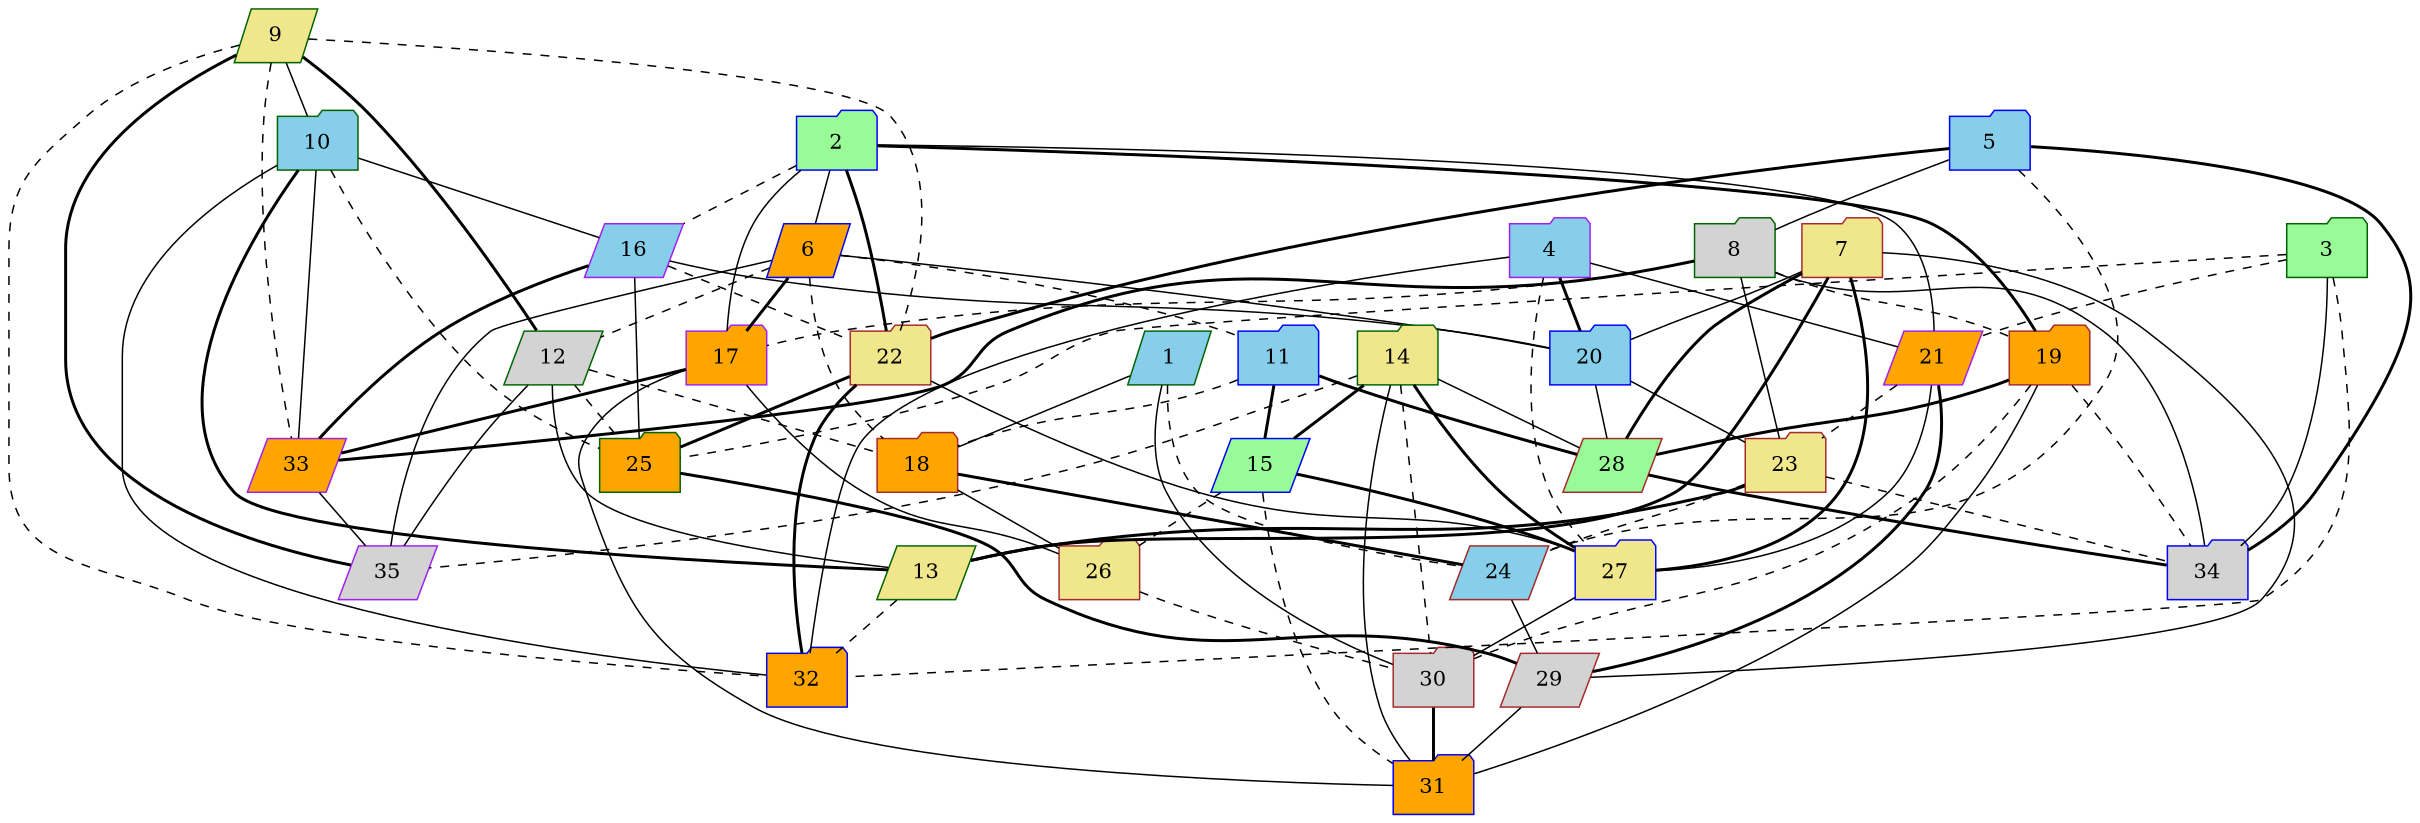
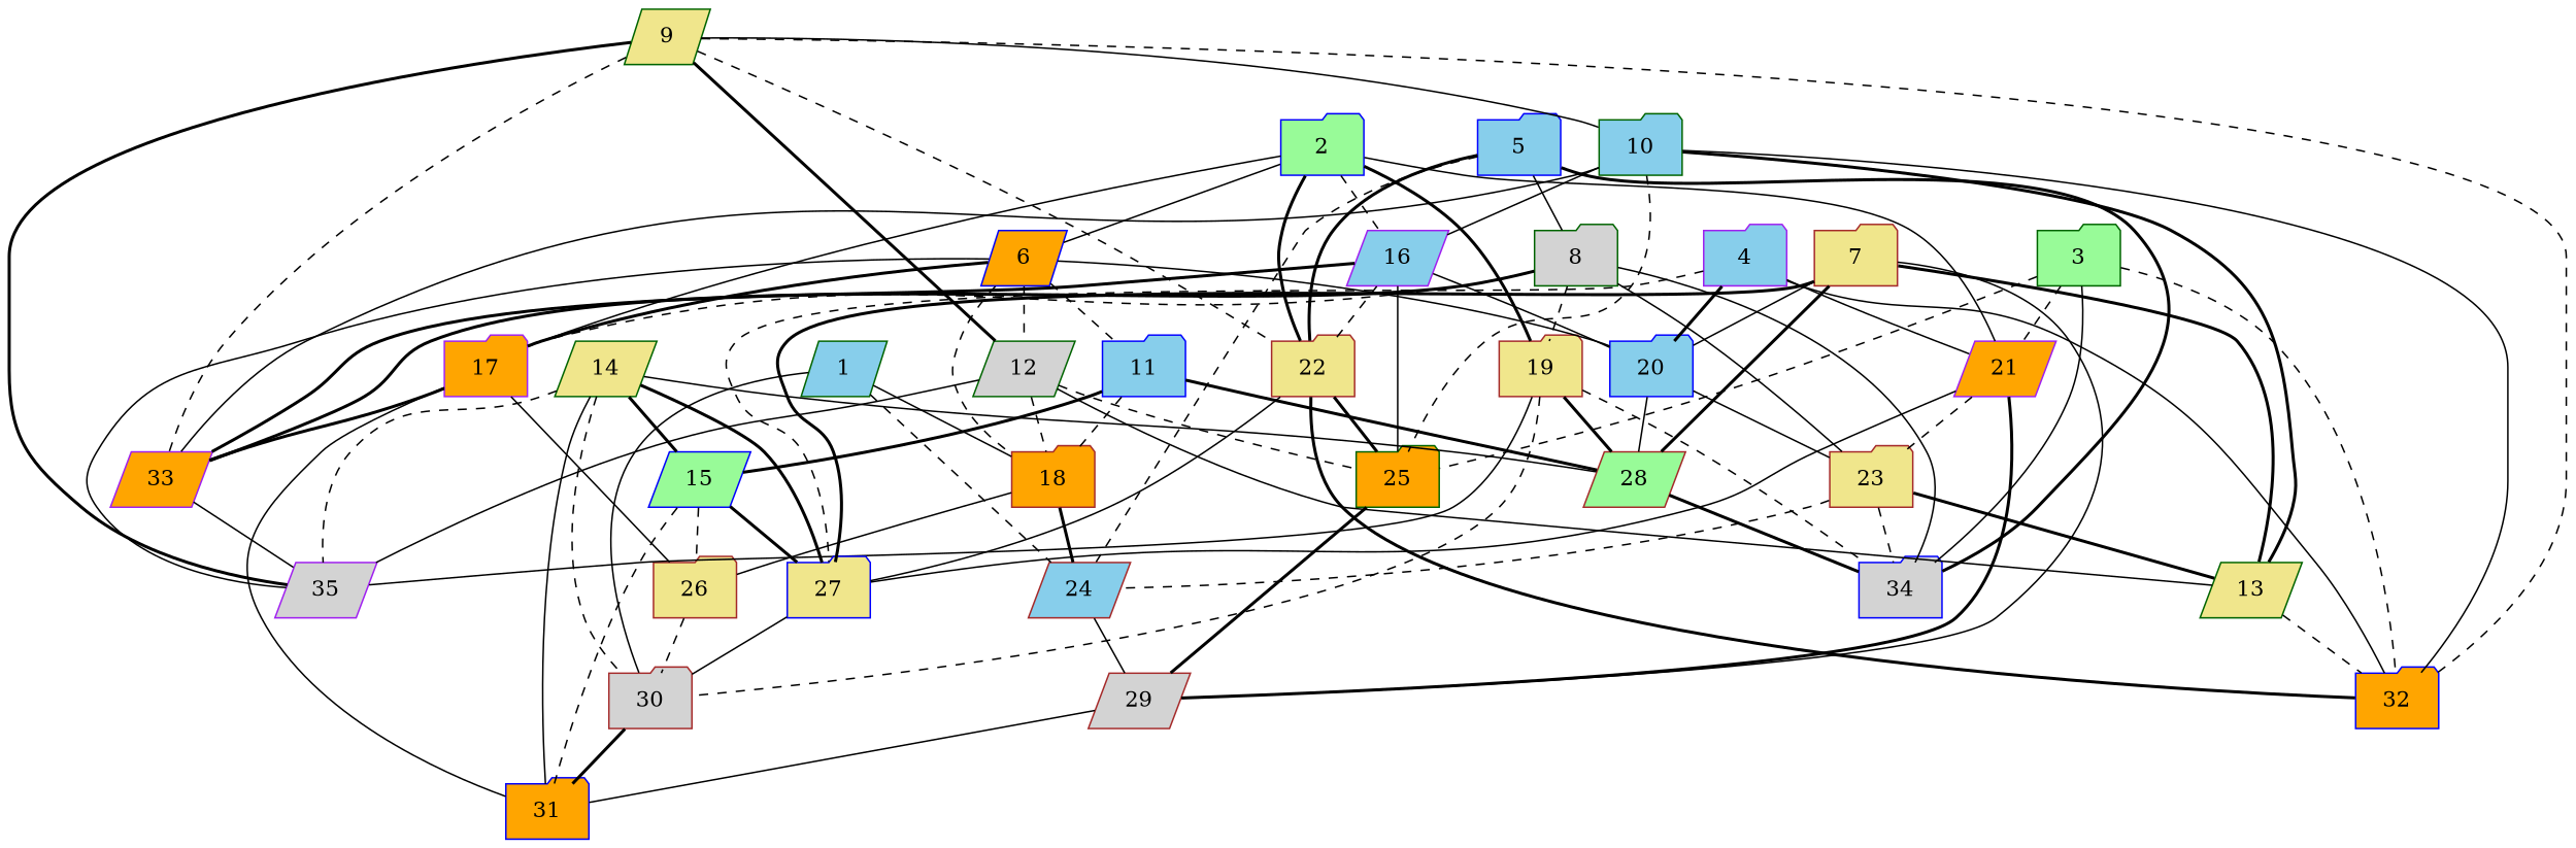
  graph {
    node [color=brown fillcolor=orange shape=folder style=filled]
    edge [style=solid weight=1.0]
    1 [color=darkgreen fillcolor=skyblue shape=parallelogram]
    18
    24 [fillcolor=skyblue shape=parallelogram]
    30 [fillcolor=lightgrey]
    26 [fillcolor=khaki]
    29 [fillcolor=lightgrey shape=parallelogram]
    31 [color=blue]
    2 [color=blue fillcolor=palegreen]
    6 [color=blue shape=parallelogram]
    16 [color=purple fillcolor=skyblue shape=parallelogram]
    17 [color=purple]
-   19
+   19 [fillcolor=khaki]
    21 [color=purple shape=parallelogram]
    22 [fillcolor=khaki]
    20 [color=blue fillcolor=skyblue]
    11 [color=blue fillcolor=skyblue]
    12 [color=darkgreen fillcolor=lightgrey shape=parallelogram]
    35 [color=purple fillcolor=lightgrey shape=parallelogram]
    25 [color=darkgreen]
    33 [color=purple shape=parallelogram]
    34 [color=blue fillcolor=lightgrey]
    28 [fillcolor=palegreen shape=parallelogram]
    27 [color=blue fillcolor=khaki]
    23 [fillcolor=khaki]
    32 [color=blue]
    3 [color=darkgreen fillcolor=palegreen]
    4 [color=purple fillcolor=skyblue]
    5 [color=blue fillcolor=skyblue]
    8 [color=darkgreen fillcolor=lightgrey]
    15 [color=blue fillcolor=palegreen shape=parallelogram]
    13 [color=darkgreen fillcolor=khaki shape=parallelogram]
    7 [fillcolor=khaki]
    9 [color=darkgreen fillcolor=khaki shape=parallelogram]
    10 [color=darkgreen fillcolor=skyblue]
-   14 [color=darkgreen fillcolor=khaki]
+   14 [color=darkgreen fillcolor=khaki shape=parallelogram]
    1 -- 18
    1 -- 24 [style=dashed weight=2.0]
    1 -- 30
    18 -- 24 [style=bold]
    18 -- 26
    24 -- 29
    30 -- 31 [style=bold]
    26 -- 30 [style=dashed]
    29 -- 31 [weight=2.0]
    2 -- 6
    2 -- 16 [style=dashed]
    2 -- 17
    2 -- 19 [style=bold]
    2 -- 21
    2 -- 22 [style=bold]
    6 -- 18 [style=dashed]
    6 -- 17 [style=bold]
    6 -- 20
    6 -- 11 [style=dashed]
    6 -- 12 [style=dashed]
    6 -- 35
    16 -- 22 [style=dashed]
    16 -- 20
    16 -- 25
    16 -- 33 [style=bold]
    17 -- 26
    17 -- 31
    17 -- 33 [style=bold]
    19 -- 30 [style=dashed]
-   19 -- 31
+   19 -- 35
    19 -- 34 [style=dashed]
    19 -- 28 [style=bold]
    21 -- 29 [style=bold]
    21 -- 27
    21 -- 23 [style=dashed]
    22 -- 25 [style=bold weight=2.0]
    22 -- 27
    22 -- 32 [style=bold]
    20 -- 28
    20 -- 23
    11 -- 18 [style=dashed]
    11 -- 28 [style=bold]
    11 -- 15 [style=bold]
    12 -- 18 [style=dashed]
    12 -- 35
    12 -- 25 [style=dashed]
    12 -- 13
    25 -- 29 [style=bold]
    33 -- 35
    28 -- 34 [style=bold]
    27 -- 30
    23 -- 24 [style=dashed]
    23 -- 34 [style=dashed]
    23 -- 13 [style=bold]
    3 -- 21 [style=dashed]
    3 -- 25 [style=dashed]
    3 -- 34
    3 -- 32 [style=dashed]
    4 -- 21
    4 -- 20 [style=bold]
    4 -- 27 [style=dashed]
    4 -- 32
    5 -- 24 [style=dashed]
    5 -- 22 [style=bold]
    5 -- 34 [style=bold]
    5 -- 8
    8 -- 17 [style=dashed]
    8 -- 19 [style=dashed]
    8 -- 33 [style=bold]
    8 -- 34
    8 -- 23
    15 -- 26 [style=dashed]
    15 -- 31 [style=dashed]
    15 -- 27 [style=bold weight=2.0]
    13 -- 32 [style=dashed]
    7 -- 29
    7 -- 20
    7 -- 28 [style=bold]
    7 -- 27 [style=bold]
    7 -- 13 [style=bold]
    9 -- 22 [style=dashed]
    9 -- 12 [style=bold]
    9 -- 35 [style=bold]
    9 -- 33 [style=dashed]
    9 -- 32 [style=dashed]
    9 -- 10
    10 -- 16
    10 -- 25 [style=dashed]
    10 -- 33
    10 -- 32
    10 -- 13 [style=bold]
    14 -- 30 [style=dashed]
    14 -- 31
    14 -- 35 [style=dashed]
    14 -- 28
    14 -- 27 [style=bold]
    14 -- 15 [style=bold]
  }
